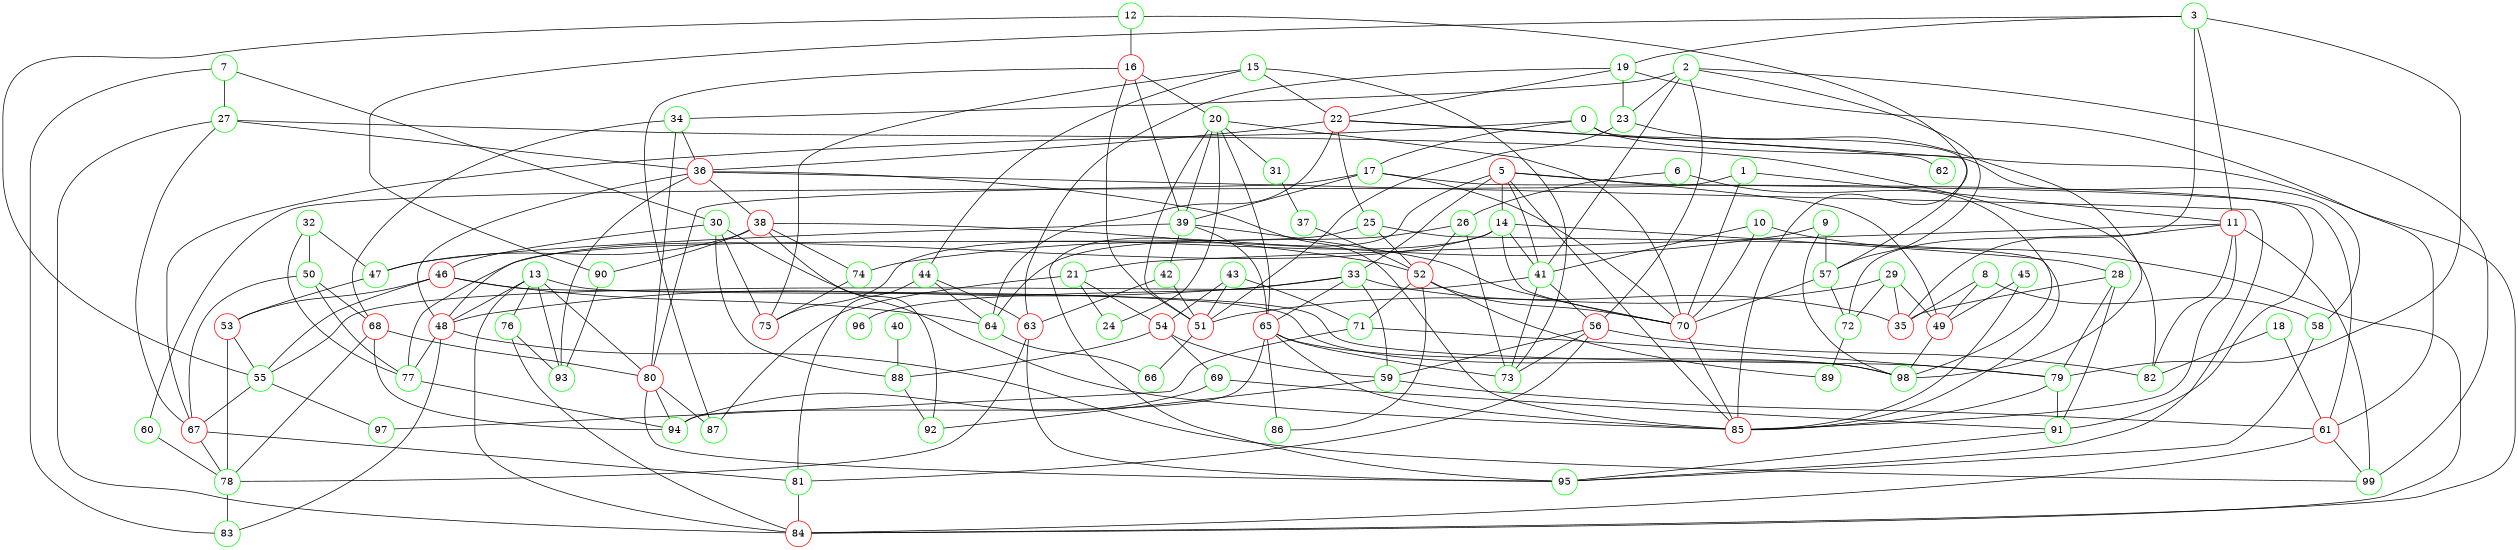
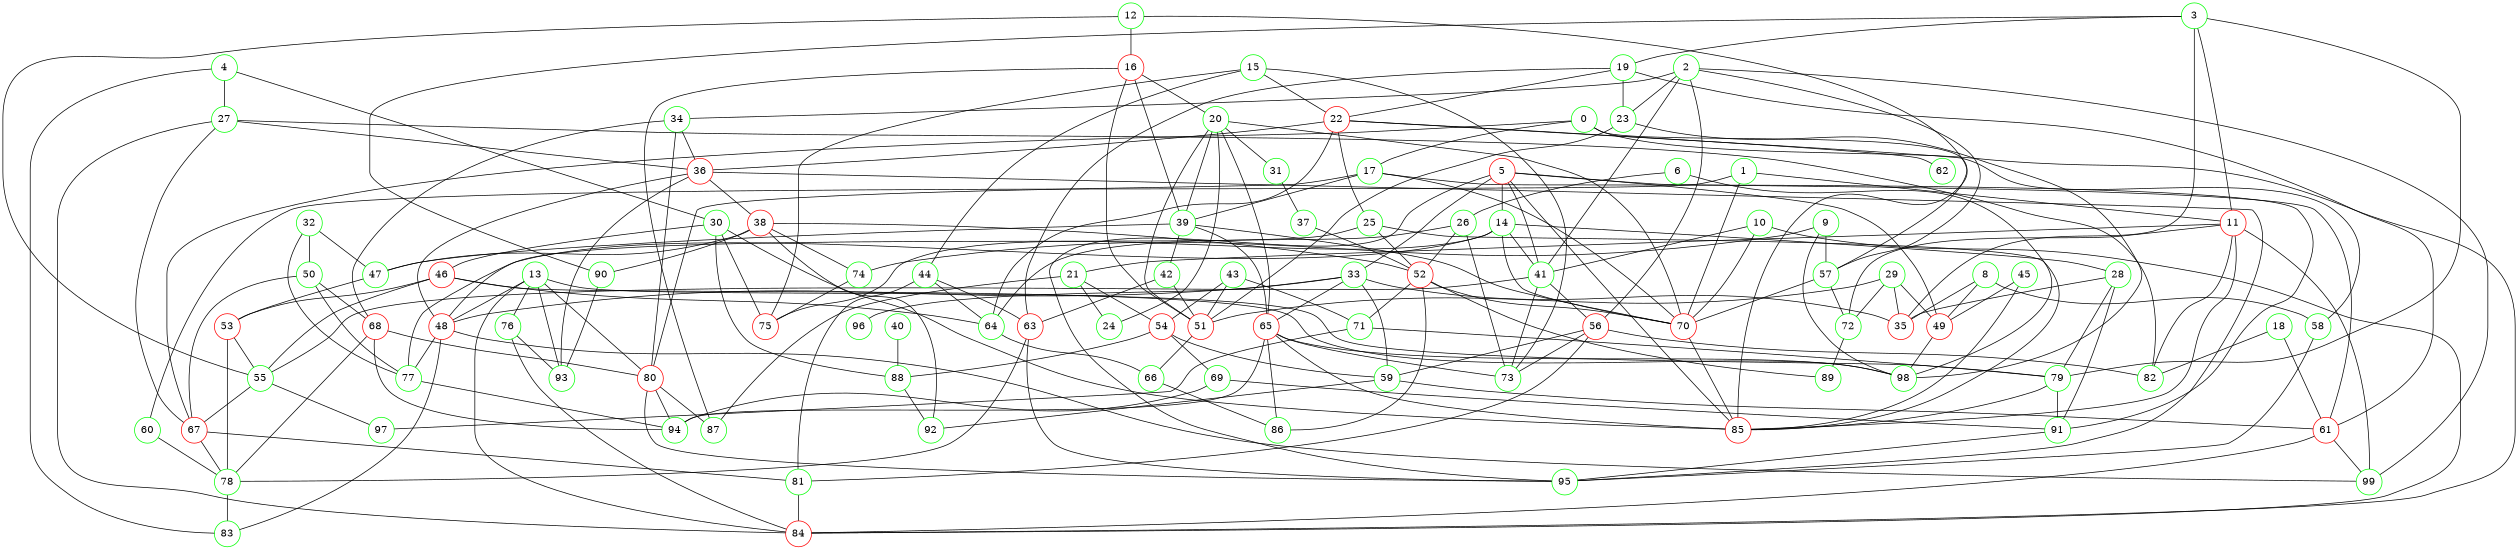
  graph {
    node [color=green fillcolor=white fixedsize=true shape=circle style=filled]
    0
    17
    67 [color=red]
    84 [color=red]
    57
    80 [color=red]
    70 [color=red]
    39
    91
    78
    81
    72
    87
    94
    95
    85 [color=red]
    65 [color=red]
    42
    47
    98
    86
    73
    51 [color=red]
    63 [color=red]
    53 [color=red]
    66
    83
    55
    97
    89
    1
    11 [color=red]
    60
    82
    99
    21
    54 [color=red]
    24
    69
    88
    59
    92
    61 [color=red]
    2
    34
    23
    56 [color=red]
    41
    36 [color=red]
    68 [color=red]
    48 [color=red]
    38 [color=red]
    93
    77
    52 [color=red]
    74
    90
    71
    75 [color=red]
    79
    3
    19
    35 [color=red]
    22 [color=red]
    64
    25
    58
    62
    5 [color=red]
    33
    49 [color=red]
    14
    96
    28
    6
    26
-   7
+   7 [label=4]
    27
    30
    46 [color=red]
    8
    9
    10
    12
    16 [color=red]
    20
    31
    37
    13
    76
    15
    44
    18
    29
    32
    50
    40
    43
    45
    0 -- 17
    0 -- 67
    0 -- 84
    0 -- 57
    17 -- 80
    17 -- 70
    17 -- 39
    17 -- 91
    67 -- 78
    67 -- 81
    57 -- 70
    57 -- 72
    80 -- 87
    80 -- 94
    80 -- 95
    70 -- 85
    39 -- 70
    39 -- 65
    39 -- 42
    39 -- 47
    91 -- 95
    78 -- 83
    81 -- 84
    72 -- 89
    65 -- 94
    65 -- 85
    65 -- 98
    65 -- 86
    65 -- 73
    42 -- 51
    42 -- 63
    47 -- 53
    51 -- 66
    63 -- 78
    63 -- 95
    53 -- 78
    53 -- 55
+   66 -- 86
    55 -- 67
    55 -- 97
    1 -- 70
    1 -- 11
    1 -- 60
    11 -- 72
    11 -- 85
    11 -- 82
    11 -- 99
    11 -- 21
    60 -- 78
    21 -- 87
    21 -- 54
    21 -- 24
    54 -- 69
    54 -- 88
    54 -- 59
    69 -- 91
    69 -- 94
    88 -- 92
    59 -- 92
    59 -- 61
    61 -- 84
    61 -- 99
    2 -- 57
    2 -- 99
    2 -- 34
    2 -- 23
    2 -- 56
    2 -- 41
    34 -- 80
    34 -- 36
    34 -- 68
    23 -- 98
    23 -- 51
    56 -- 81
    56 -- 73
    56 -- 82
    56 -- 59
    41 -- 73
    41 -- 55
    41 -- 56
    36 -- 95
-   36 -- 85
    36 -- 48
    36 -- 38
    36 -- 93
    68 -- 80
    68 -- 78
    68 -- 94
    48 -- 83
    48 -- 99
    48 -- 77
    38 -- 47
    38 -- 92
    38 -- 52
    38 -- 74
    38 -- 90
    77 -- 94
    52 -- 70
    52 -- 86
    52 -- 89
    52 -- 71
    74 -- 75
    90 -- 93
    71 -- 97
    71 -- 79
    79 -- 91
    79 -- 85
    3 -- 11
    3 -- 90
    3 -- 79
    3 -- 19
    3 -- 35
    19 -- 63
    19 -- 61
    19 -- 23
    19 -- 22
    22 -- 36
    22 -- 64
    22 -- 25
    22 -- 58
    22 -- 62
    64 -- 66
    25 -- 85
    25 -- 48
    25 -- 52
    58 -- 95
    5 -- 95
    5 -- 85
    5 -- 61
    5 -- 41
    5 -- 33
    5 -- 49
    5 -- 14
    33 -- 65
    33 -- 59
    33 -- 48
    33 -- 35
    33 -- 96
    49 -- 98
    14 -- 70
    14 -- 41
    14 -- 77
    14 -- 75
    14 -- 28
    28 -- 91
    28 -- 79
    28 -- 35
    6 -- 98
    6 -- 26
    26 -- 73
    26 -- 52
    26 -- 64
    7 -- 83
    7 -- 27
    7 -- 30
    27 -- 67
    27 -- 84
    27 -- 82
    27 -- 36
    30 -- 85
    30 -- 88
    30 -- 75
    30 -- 46
    46 -- 98
    46 -- 53
    46 -- 55
    46 -- 64
    8 -- 35
    8 -- 58
    8 -- 49
    9 -- 57
    9 -- 98
    9 -- 74
    10 -- 84
    10 -- 70
    10 -- 41
    12 -- 85
    12 -- 55
    12 -- 16
    16 -- 39
    16 -- 87
    16 -- 51
    16 -- 20
    20 -- 70
    20 -- 39
    20 -- 65
    20 -- 51
    20 -- 24
    20 -- 31
    31 -- 37
    37 -- 52
    13 -- 84
    13 -- 80
    13 -- 48
    13 -- 93
    13 -- 79
    13 -- 76
    76 -- 84
    76 -- 93
    15 -- 73
    15 -- 75
    15 -- 22
    15 -- 44
    44 -- 81
    44 -- 63
    44 -- 64
    18 -- 82
    18 -- 61
    29 -- 72
    29 -- 51
    29 -- 35
    29 -- 49
    32 -- 47
    32 -- 77
    32 -- 50
    50 -- 67
    50 -- 68
    50 -- 77
    40 -- 88
    43 -- 51
    43 -- 54
    43 -- 71
    45 -- 85
    45 -- 49
  }
